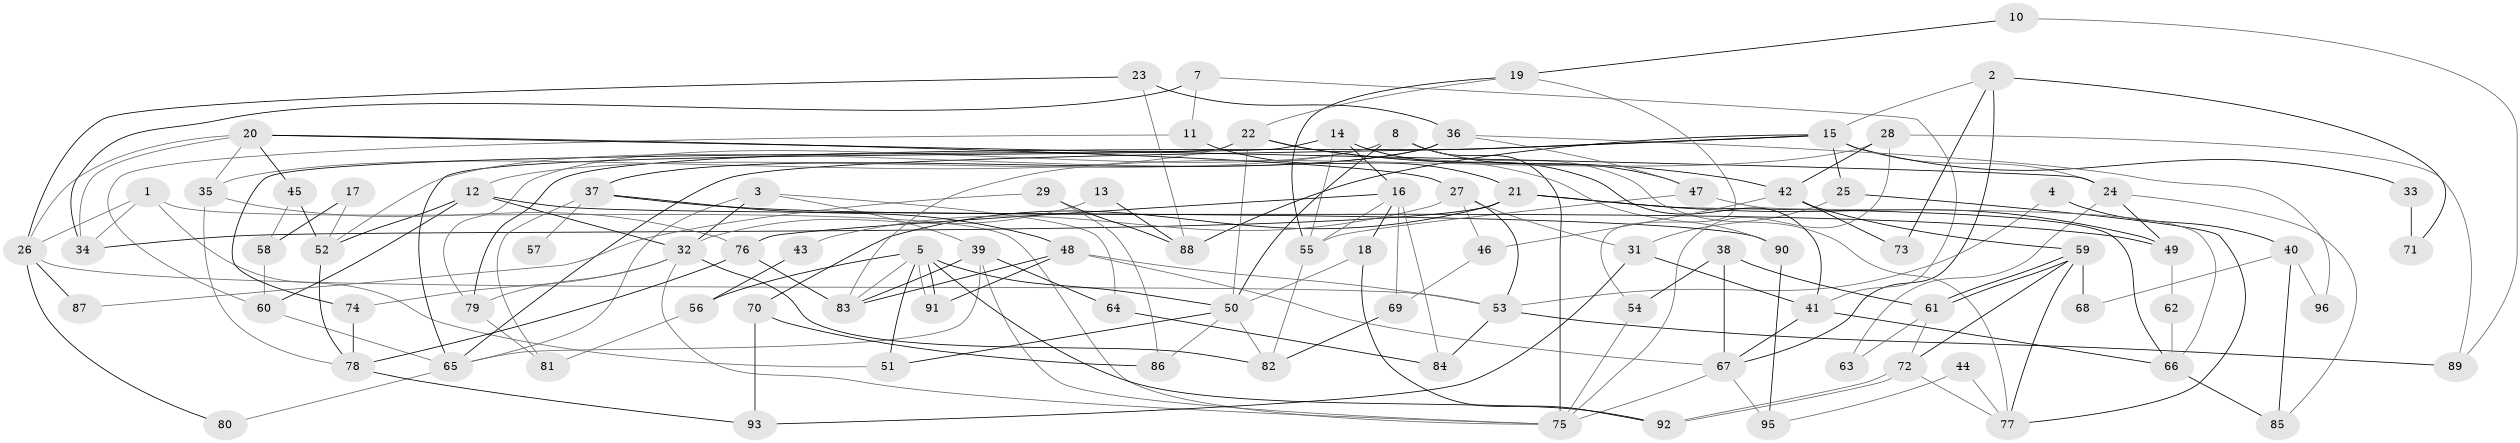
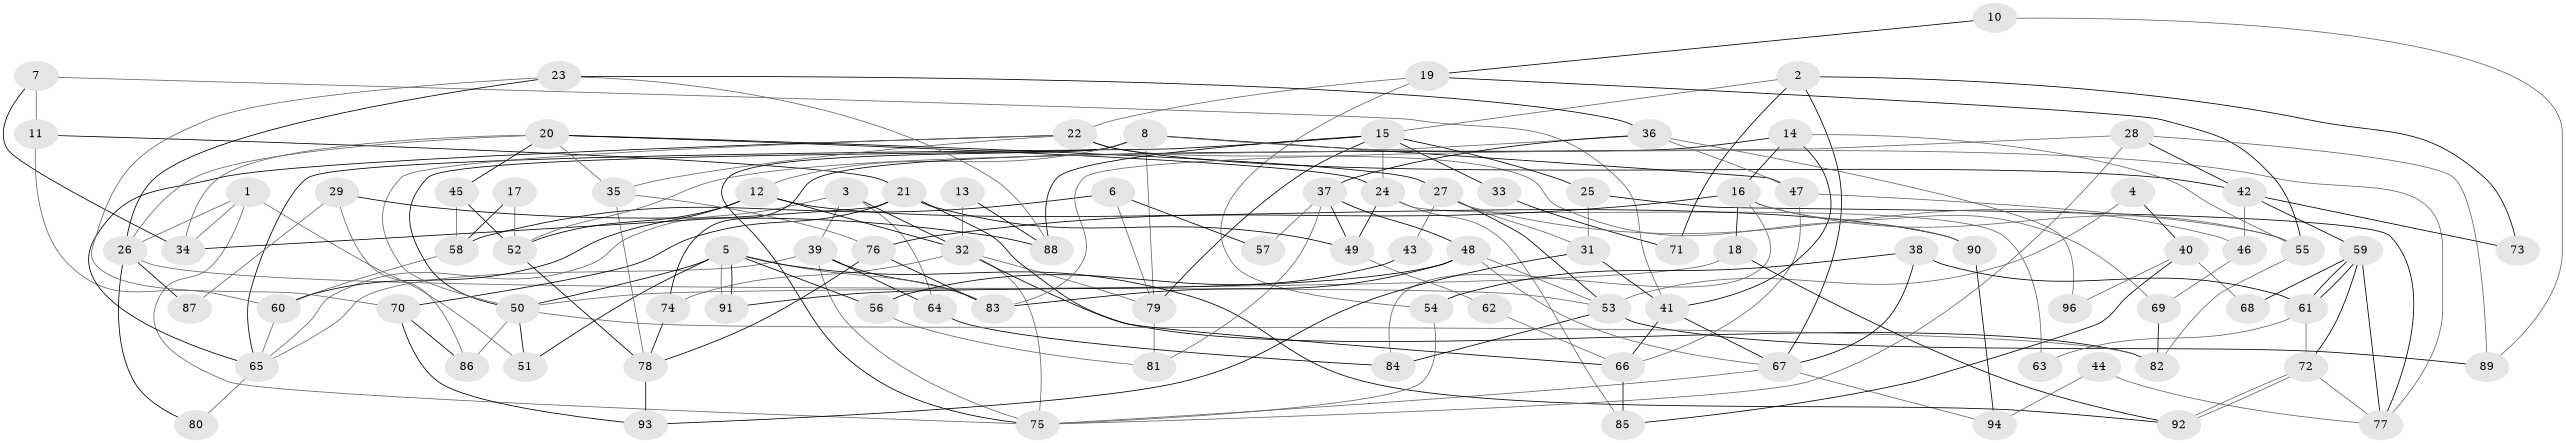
  graph {
    node [color=gray90 style=filled]
    edge [color=black]
    1
    26
    34
    51
    75
    53
    80
    87
    2
    15
    67
    71
    73
    65
    79
    88
    24
    25
    33
-   95
+   95 [label=94]
    3
    32
    39
    64
    74
    82
    83
    84
    4
    40
    n31 [label=96]
    85
    68
    89
    5
    50
    56
    91
    92
    86
    81
+   6
    57
    58
    60
    7
    11
    41
    21
    66
    8
    12
    47
    77
    52
    90
    55
    61
    63
    72
    10
    19
    22
    54
    49
    70
    78
    13
    14
    16
    18
    69
    76
    31
    17
    35
    42
    20
    27
    45
    43
    46
    62
    93
    59
    23
    36
    37
    28
    29
    48
    38
    44
    1 -- 26 [color=gray40]
    1 -- 34 [color=gray40]
    1 -- 51 [color=gray40]
    1 -- 75 [color=gray40]
    26 -- 53 [color=gray40]
    26 -- 80
    26 -- 87
    53 -- 84
    53 -- 89
    2 -- 15 [color=gray40]
    2 -- 67
    2 -- 71
    2 -- 73
    15 -- 65
    15 -- 79
    15 -- 88
    15 -- 24 [color=gray40]
    15 -- 25
    15 -- 33
    67 -- 75 [color=gray40]
    67 -- 95 [color=gray40]
    65 -- 80 [color=gray40]
    79 -- 81 [color=gray40]
    24 -- 85 [color=gray40]
    24 -- 63 [color=gray40]
    24 -- 49
    25 -- 77
    25 -- 31 [color=gray40]
    33 -- 71
    3 -- 65 [color=gray40]
    3 -- 32
    3 -- 39 [color=gray40]
    3 -- 64 [color=gray40]
    32 -- 75 [color=gray40]
    32 -- 79 [color=gray40]
    32 -- 74 [color=gray40]
    32 -- 82
    39 -- 75 [color=gray40]
    39 -- 65 [color=gray40]
    39 -- 64
    39 -- 83
    64 -- 84
    74 -- 78
    4 -- 53 [color=gray40]
    4 -- 40
    40 -- n31 [color=gray40]
    40 -- 85
    40 -- 68 [color=gray40]
    5 -- 51
    5 -- 83 [color=gray40]
    5 -- 50
    5 -- 56
    5 -- 91 [color=gray40]
    5 -- 91
    5 -- 92
    50 -- 51
    50 -- 82 [color=gray40]
    50 -- 86 [color=gray40]
    56 -- 81 [color=gray40]
+   6 -- 79 [color=gray40]
+   6 -- 57
+   6 -- 58
    58 -- 60 [color=gray40]
    60 -- 65 [color=gray40]
    7 -- 34
    7 -- 11 [color=gray40]
    7 -- 41 [color=gray40]
    11 -- 60 [color=gray40]
    11 -- 21
    41 -- 67
    41 -- 66
    21 -- 34
    21 -- 66
    21 -- 49
    21 -- 70
    66 -- 85
    8 -- 75
    8 -- 79 [color=gray40]
    8 -- 50
    8 -- 12 [color=gray40]
    8 -- 47
    8 -- 77 [color=gray40]
    12 -- 32
    12 -- 60
    12 -- 52
    12 -- 90
    47 -- 66 [color=gray40]
    47 -- 55 [color=gray40]
    52 -- 78
    90 -- 95
    55 -- 82 [color=gray40]
    61 -- 63 [color=gray40]
    61 -- 72 [color=gray40]
    72 -- 92 [color=gray40]
    72 -- 92 [color=gray40]
    72 -- 77 [color=gray40]
    10 -- 89 [color=gray40]
    10 -- 19
    19 -- 55
    19 -- 22 [color=gray40]
    19 -- 54 [color=gray40]
    22 -- 65
    22 -- 50 [color=gray40]
    22 -- 90 [color=gray40]
    22 -- 35 [color=gray40]
    22 -- 42
    54 -- 75 [color=gray40]
    49 -- 62 [color=gray40]
    70 -- 86
    70 -- 93
    78 -- 93
    13 -- 88
    13 -- 32 [color=gray40]
    14 -- 74
    14 -- 41
    14 -- 55 [color=gray40]
    14 -- 16
    16 -- 84 [color=gray40]
    16 -- 55 [color=gray40]
    16 -- 18
    16 -- 69 [color=gray40]
    16 -- 76
    18 -- 50 [color=gray40]
    18 -- 92
    69 -- 82
    76 -- 83
    76 -- 78
    31 -- 41
    31 -- 93
    17 -- 58
    17 -- 52 [color=gray40]
    35 -- 78 [color=gray40]
    35 -- 76 [color=gray40]
    42 -- 73
    42 -- 46 [color=gray40]
    42 -- 59
    20 -- 26 [color=gray40]
    20 -- 34 [color=gray40]
    20 -- 24
    20 -- 35 [color=gray40]
    20 -- 27
    20 -- 45
    27 -- 53
    27 -- 31 [color=gray40]
    27 -- 43 [color=gray40]
    27 -- 46 [color=gray40]
    45 -- 58 [color=gray40]
    45 -- 52
    43 -- 56
    46 -- 69 [color=gray40]
    62 -- 66 [color=gray40]
    59 -- 68
    59 -- 77
    59 -- 61
    59 -- 61
    59 -- 72
    23 -- 26
    23 -- 88 [color=gray40]
+   23 -- 70 [color=gray40]
    23 -- 36
    36 -- n31 [color=gray40]
    36 -- 47 [color=gray40]
    36 -- 52 [color=gray40]
    36 -- 37
    37 -- 81 [color=gray40]
    37 -- 57 [color=gray40]
    37 -- 49
    37 -- 48
    28 -- 75 [color=gray40]
    28 -- 83 [color=gray40]
    28 -- 89 [color=gray40]
    28 -- 42
    29 -- 87 [color=gray40]
    29 -- 88
    29 -- 86 [color=gray40]
    48 -- 53 [color=gray40]
    48 -- 67 [color=gray40]
    48 -- 83
    48 -- 91
    38 -- 67
    38 -- 61
    38 -- 54
    44 -- 95 [color=gray40]
    44 -- 77 [color=gray40]
  }
